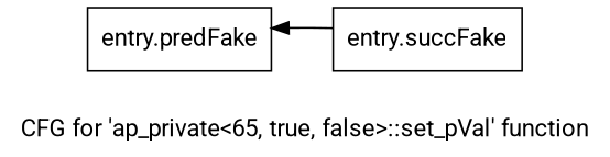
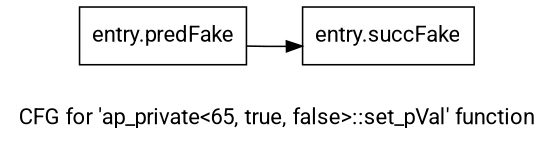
  digraph {
    label="CFG for 'ap_private\<65, true, false\>::set_pVal' function"
    rankdir=LR
    fontname=Roboto
    node [shape=record fontname=Roboto]
    n1 [label="{entry.predFake}"]
    n2 [filename="/tools/Xilinx/Vitis_HLS/2022.1/include/etc/ap_private.h" label="{entry.succFake}" linenumber=3384]
-   n2 -> n1 [execusionnum=6400 filename="/tools/Xilinx/Vitis_HLS/2022.1/include/etc/ap_private.h" fontname=Roboto]
+   n1 -> n2 [execusionnum=6400 filename="/tools/Xilinx/Vitis_HLS/2022.1/include/etc/ap_private.h" fontname=Roboto]
  }
